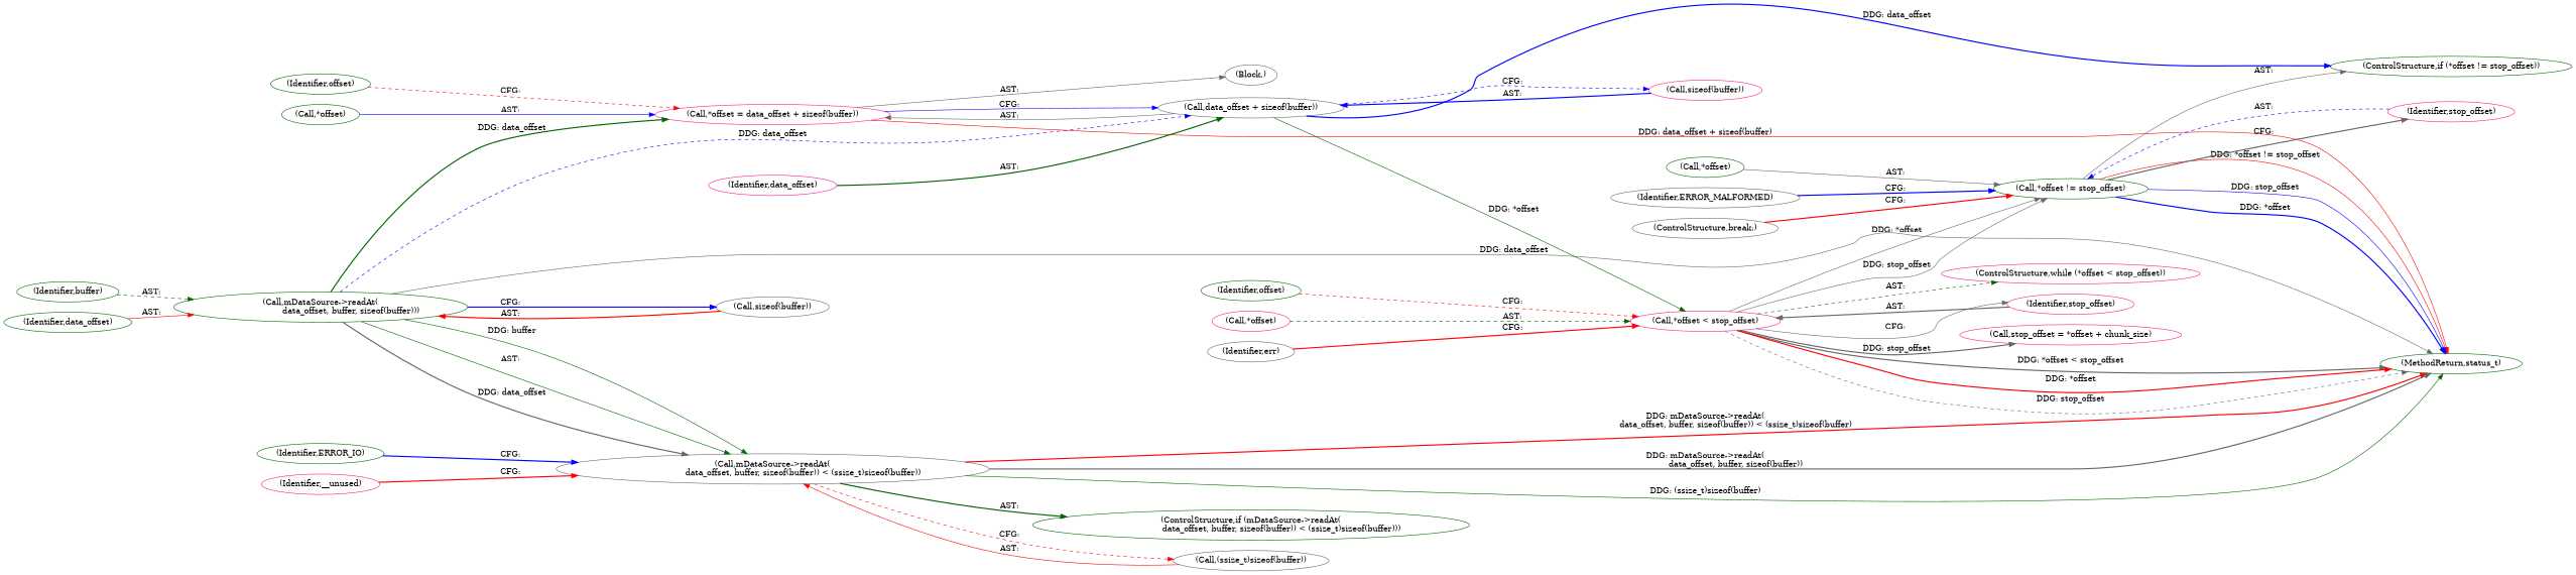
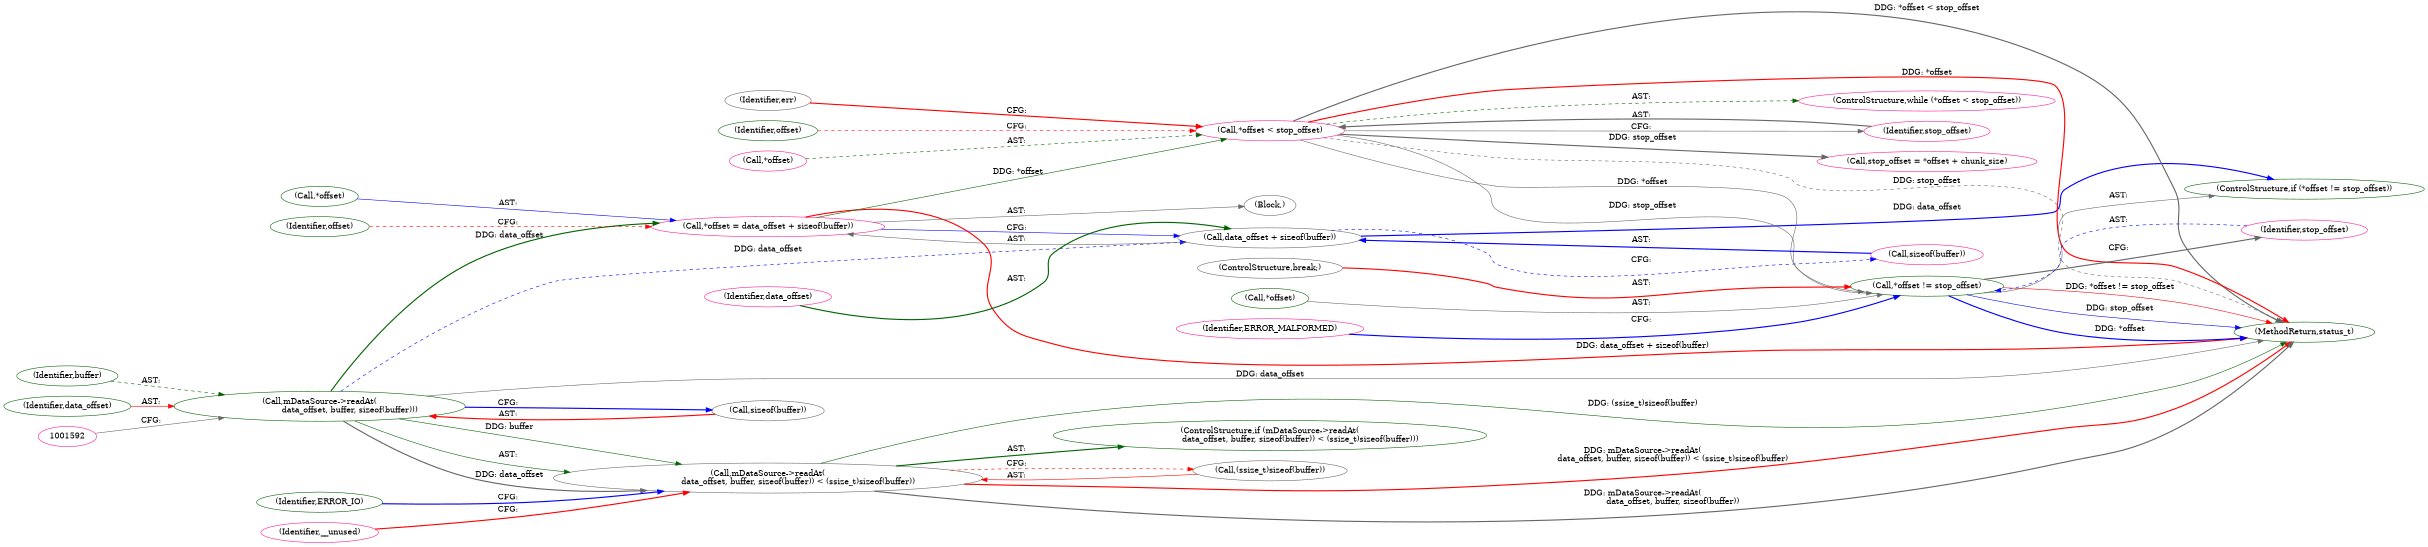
  digraph {
    rankdir=LR
    node [color=darkgreen]
    edge [color=gray40 style=bold]
    n1 [label="(Call,mDataSource->readAt(\n                        data_offset, buffer, sizeof(buffer)))"]
    n2 [color=gray40 label="(Call,mDataSource->readAt(\n                        data_offset, buffer, sizeof(buffer)) < (ssize_t)sizeof(buffer))"]
    n3 [color=deeppink label="(Call,*offset = data_offset + sizeof(buffer))"]
    n4 [color=gray40 label="(Call,data_offset + sizeof(buffer))"]
    n5 [label="(MethodReturn,status_t)"]
    n6 [color=gray40 label="(Call,sizeof(buffer))"]
    n7 [label="(ControlStructure,if (mDataSource->readAt(\n                        data_offset, buffer, sizeof(buffer)) < (ssize_t)sizeof(buffer)))"]
    n8 [color=gray40 label="(Call,(ssize_t)sizeof(buffer))"]
    n9 [color=deeppink label="(Call,*offset < stop_offset)"]
    n10 [color=gray40 label="(Block,)"]
    n11 [label="(ControlStructure,if (*offset != stop_offset))"]
    n12 [color=deeppink label="(Call,sizeof(buffer))"]
    n13 [label="(Call,*offset != stop_offset)"]
    n14 [color=deeppink label="(ControlStructure,while (*offset < stop_offset))"]
    n15 [color=deeppink label="(Identifier,stop_offset)"]
    n16 [color=deeppink label="(Call,stop_offset = *offset + chunk_size)"]
    n17 [color=deeppink label="(Identifier,stop_offset)"]
    n18 [label="(Identifier,buffer)"]
    n19 [color=gray40 label="(Identifier,err)"]
    n20 [color=deeppink label="(Identifier,data_offset)"]
    n21 [label="(Identifier,ERROR_IO)"]
    n22 [label="(Identifier,data_offset)"]
    n23 [label="(Identifier,offset)"]
    n24 [label="(Call,*offset)"]
-   n25 [color=gray40 label="(Identifier,ERROR_MALFORMED)"]
+   n25 [color=deeppink label="(Identifier,ERROR_MALFORMED)"]
    n26 [color=deeppink label="(Identifier,__unused)"]
    n27 [color=gray40 label="(ControlStructure,break;)"]
    n28 [label="(Call,*offset)"]
    n29 [color=deeppink label="(Call,*offset)"]
    n30 [label="(Identifier,offset)"]
+   1001592 [color=deeppink]
    n1 -> n2 [color=darkgreen label="AST: " style=solid]
    n1 -> n2 [label="DDG: data_offset"]
    n1 -> n2 [color=darkgreen label="DDG: buffer" style=solid]
    n1 -> n3 [color=darkgreen label="DDG: data_offset"]
    n1 -> n4 [color=blue label="DDG: data_offset" style=dashed]
    n1 -> n5 [label="DDG: data_offset" style=solid]
    n1 -> n6 [color=blue label="CFG: "]
    n2 -> n5 [color=darkgreen label="DDG: (ssize_t)sizeof(buffer)" style=solid]
    n2 -> n5 [color=red label="DDG: mDataSource->readAt(\n                        data_offset, buffer, sizeof(buffer)) < (ssize_t)sizeof(buffer)"]
    n2 -> n5 [label="DDG: mDataSource->readAt(\n                        data_offset, buffer, sizeof(buffer))"]
    n2 -> n7 [color=darkgreen label="AST: "]
    n2 -> n8 [color=red label="CFG: " style=dashed]
    n3 -> n4 [color=blue label="CFG: " style=solid]
-   n3 -> n5 [color=red label="DDG: data_offset + sizeof(buffer)" style=solid]
-   n4 -> n9 [color=darkgreen label="DDG: *offset" style=solid]
+   n3 -> n5 [color=red label="DDG: data_offset + sizeof(buffer)"]
+   n3 -> n9 [color=darkgreen label="DDG: *offset" style=solid]
    n3 -> n10 [label="AST: " style=solid]
    n4 -> n3 [label="AST: " style=solid]
    n4 -> n11 [color=blue label="DDG: data_offset"]
    n4 -> n12 [color=blue label="CFG: " style=dashed]
    n6 -> n1 [color=red label="AST: "]
    n8 -> n2 [color=red label="AST: " style=solid]
    n9 -> n5 [label="DDG: *offset < stop_offset"]
    n9 -> n5 [color=red label="DDG: *offset"]
    n9 -> n5 [label="DDG: stop_offset" style=dashed]
    n9 -> n13 [label="DDG: *offset" style=solid]
    n9 -> n13 [label="DDG: stop_offset" style=solid]
    n9 -> n14 [color=darkgreen label="AST: " style=dashed]
    n9 -> n15 [label="CFG: " style=solid]
    n9 -> n16 [label="DDG: stop_offset"]
    n12 -> n4 [color=blue label="AST: "]
    n13 -> n5 [color=red label="DDG: *offset != stop_offset" style=solid]
    n13 -> n5 [color=blue label="DDG: stop_offset" style=solid]
    n13 -> n5 [color=blue label="DDG: *offset"]
    n13 -> n11 [label="AST: " style=solid]
    n13 -> n17 [label="CFG: "]
    n15 -> n9 [label="AST: "]
    n17 -> n13 [color=blue label="AST: " style=dashed]
    n18 -> n1 [color=darkgreen label="AST: " style=dashed]
    n19 -> n9 [color=red label="CFG: "]
    n20 -> n4 [color=darkgreen label="AST: "]
    n21 -> n2 [color=blue label="CFG: "]
    n22 -> n1 [color=red label="AST: " style=solid]
    n23 -> n9 [color=red label="CFG: " style=dashed]
    n24 -> n13 [label="AST: " style=solid]
    n25 -> n13 [color=blue label="CFG: "]
    n26 -> n2 [color=red label="CFG: "]
-   n27 -> n13 [color=red label="CFG: "]
+   n27 -> n13 [color=red label="AST: "]
    n28 -> n3 [color=blue label="AST: " style=solid]
    n29 -> n9 [color=darkgreen label="AST: " style=dashed]
    n30 -> n3 [color=red label="CFG: " style=dashed]
+   1001592 -> n1 [label="CFG: " style=solid]
  }
